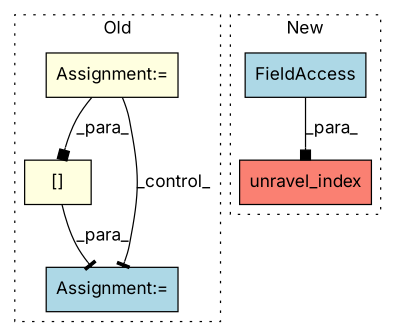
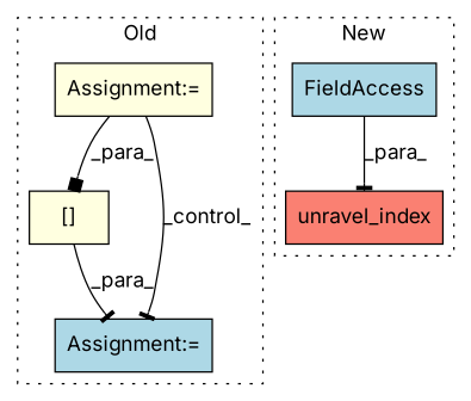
  digraph {
    fontname=Inter
    node [a=7 shape=box style=filled fillcolor=lightyellow fontname=Inter]
    edge [arrowhead=tee fontname=Inter]
    n1 [a=2 l="8,1" label="[]" s="1319,1345"]
    n2 [l=5 label="Assignment:=" s=450]
    n3 [l=1 label="Assignment:=" s=1318 fillcolor=lightblue]
    n4 [a=32 l="14,1" label=unravel_index s="1407,1450" fillcolor=salmon]
    n5 [a=22 l=10 label=FieldAccess s=1440 fillcolor=lightblue]
    subgraph cluster_1 {
      label=Old
      style=dotted
      n1
      n2
      n3
    }
    subgraph cluster_2 {
      label=New
      style=dotted
      n4
      n5
    }
    n1 -> n3 [label=_para_]
    n2 -> n1 [label=_para_ arrowhead=box]
    n2 -> n3 [label=_control_]
-   n5 -> n4 [label=_para_ arrowhead=box]
+   n5 -> n4 [label=_para_]
  }
